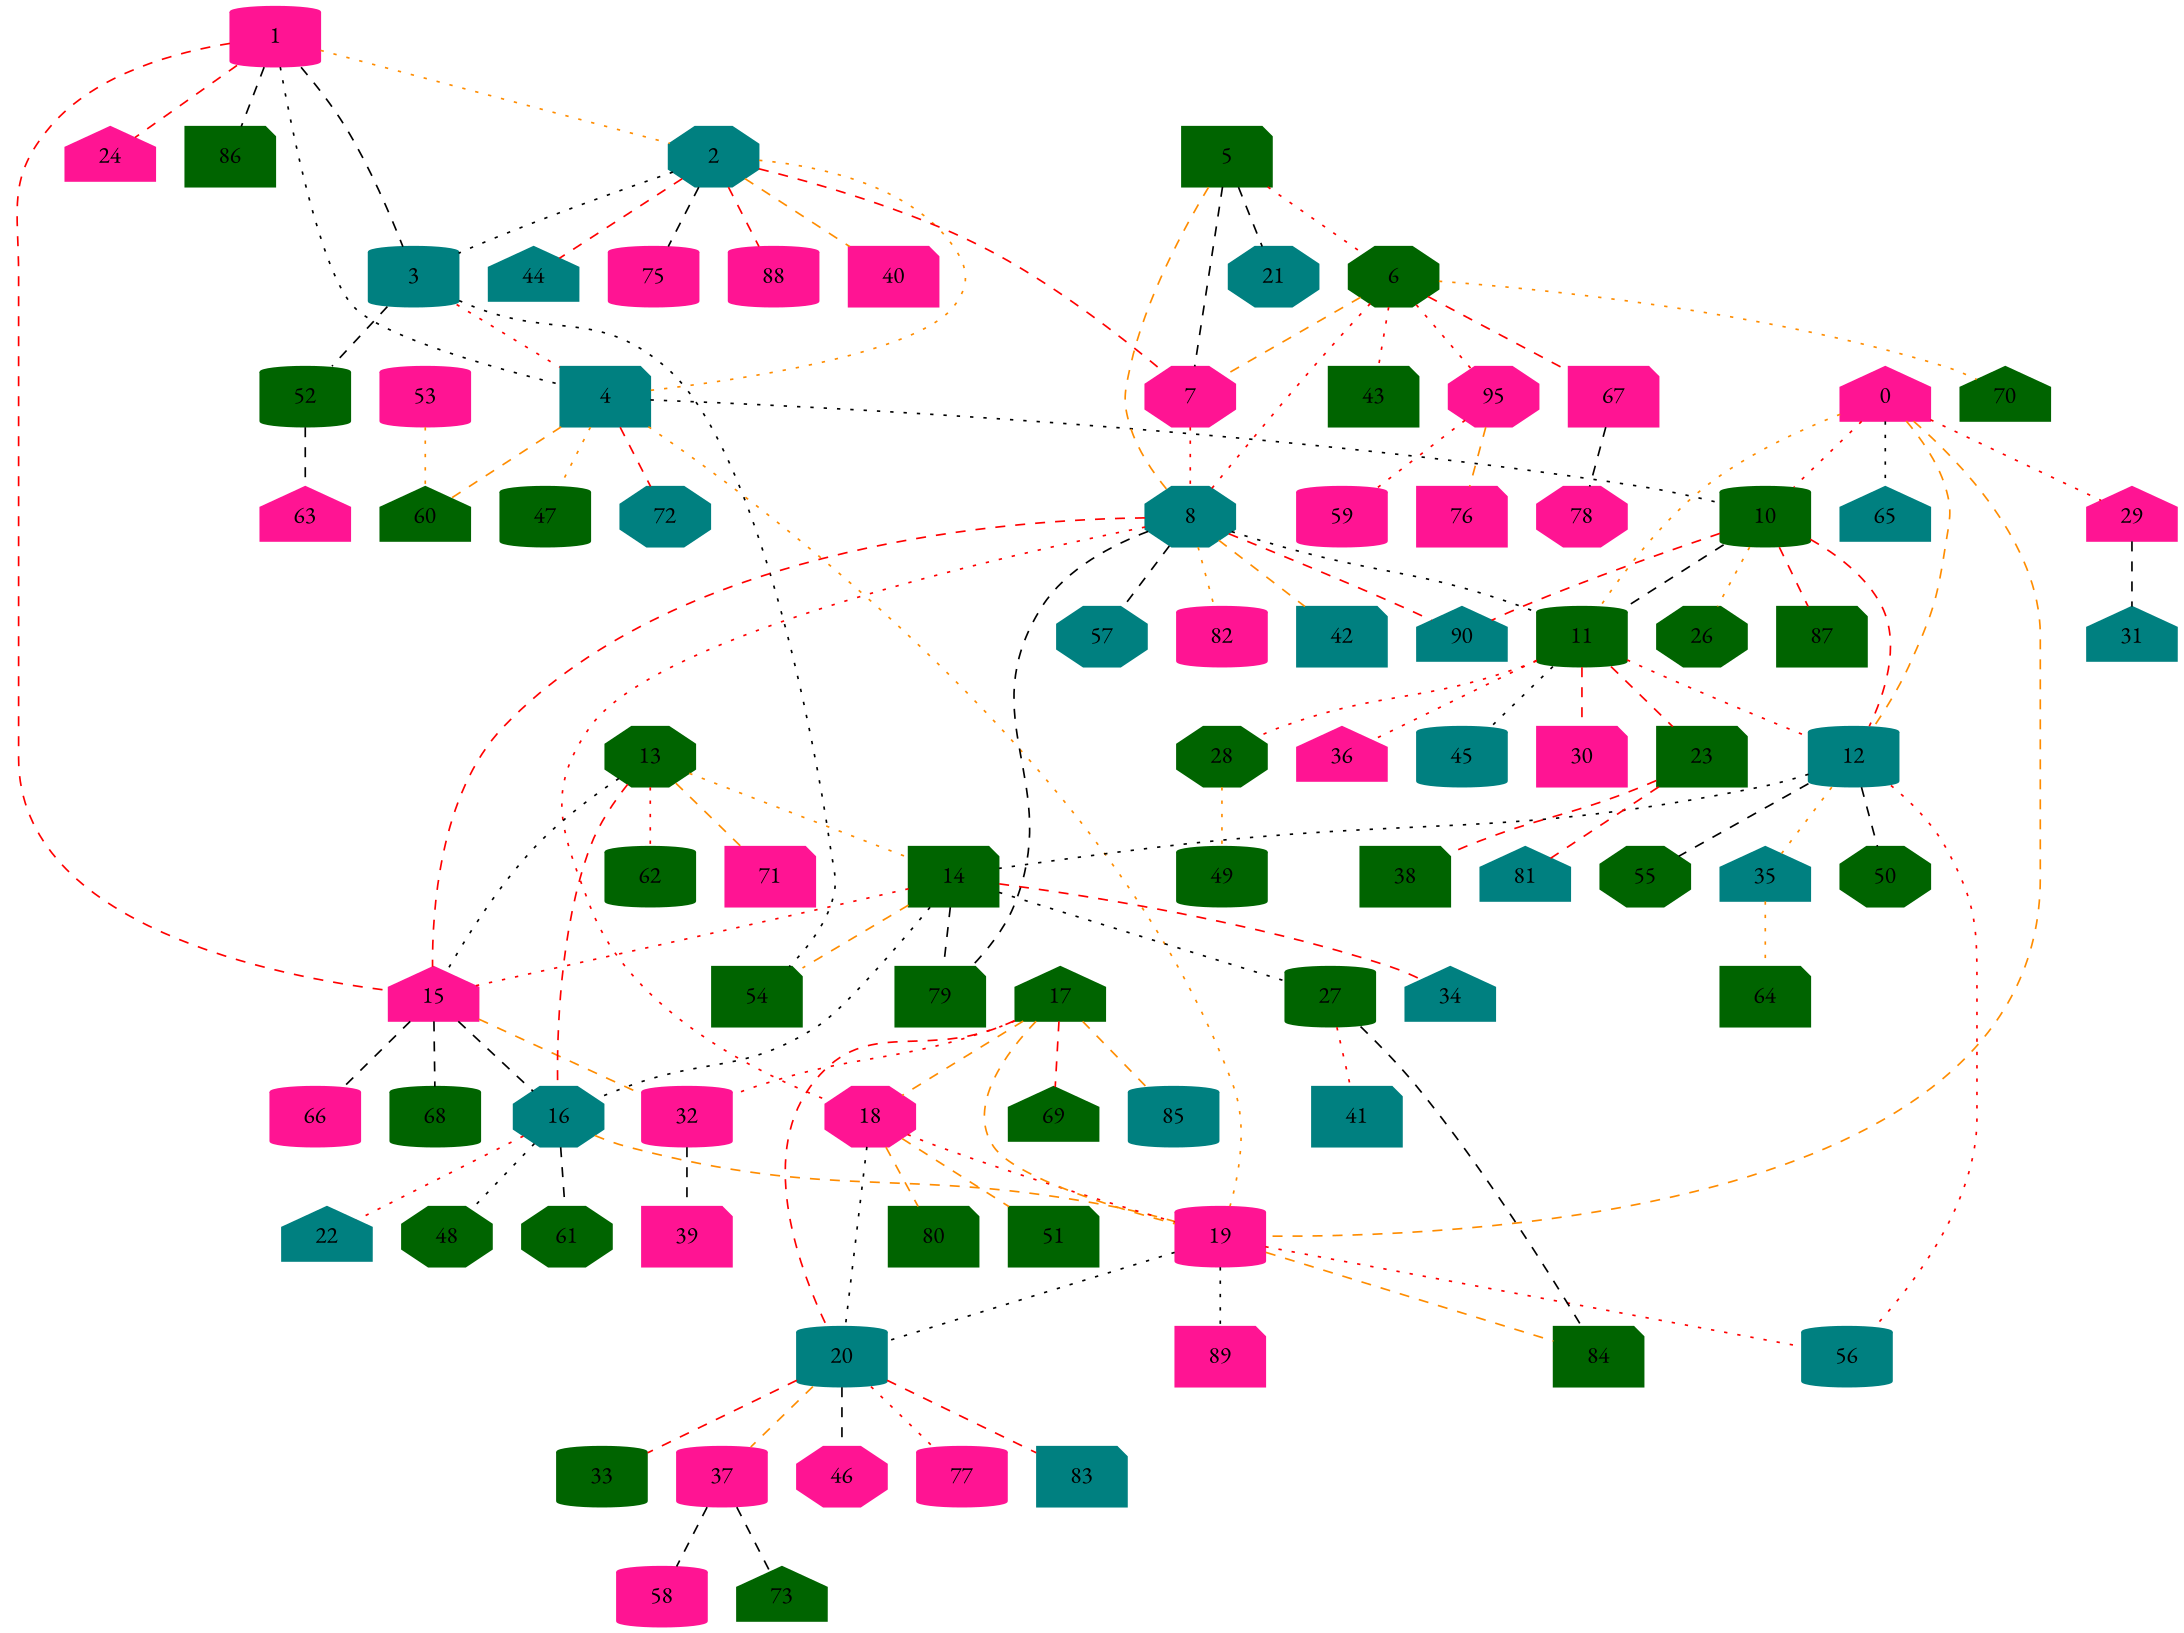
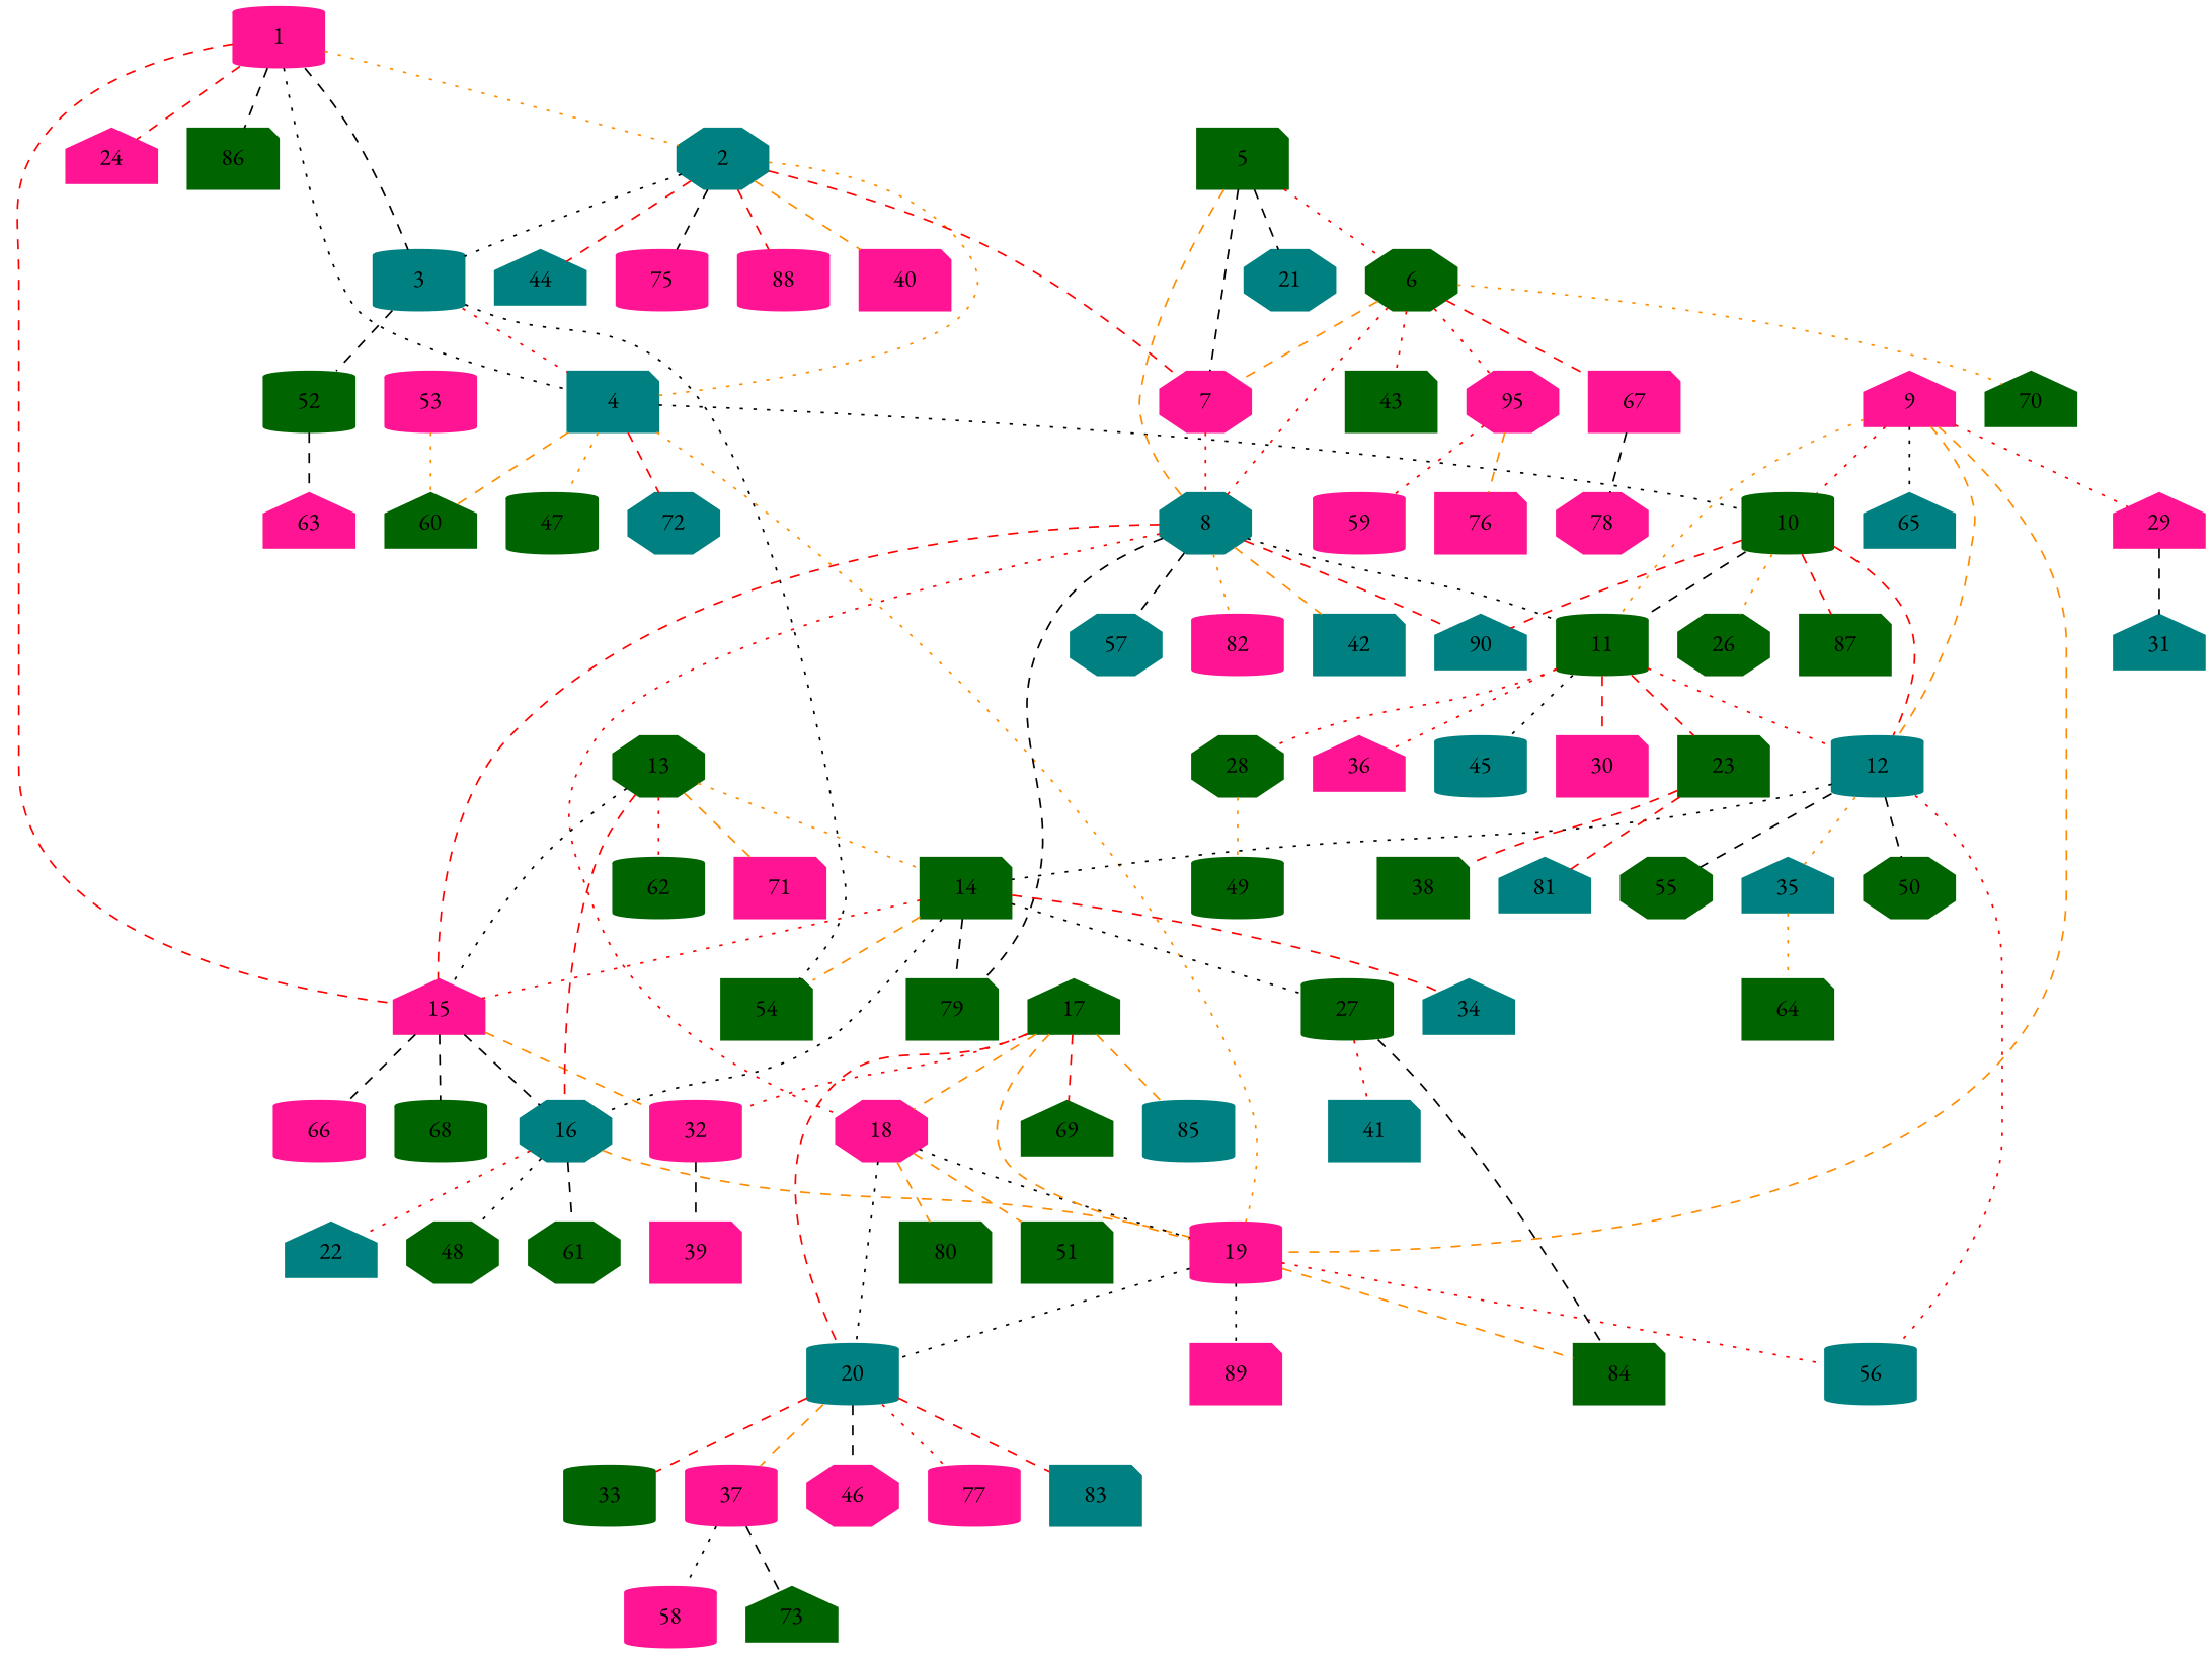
  graph {
    fontname="EB Garamond"
    node [color=darkgreen fontname="EB Garamond" shape=cylinder style=filled]
    edge [color=red fontname="EB Garamond" style=dashed]
    1 [color=deeppink]
    2 [color=teal shape=octagon]
    3 [color=teal]
    4 [color=teal shape=note]
    15 [color=deeppink shape=house]
    24 [color=deeppink shape=house]
    86 [shape=note]
    7 [color=deeppink shape=octagon]
    40 [color=deeppink shape=note]
    44 [color=teal shape=house]
    75 [color=deeppink]
    88 [color=deeppink]
    52
    54 [shape=note]
    10
    19 [color=deeppink]
    47
    60 [shape=house]
    72 [color=teal shape=octagon]
    16 [color=teal shape=octagon]
    32 [color=deeppink]
    66 [color=deeppink]
    68
    8 [color=teal shape=octagon]
    63 [color=deeppink shape=house]
    11
    90 [color=teal shape=house]
    12 [color=teal]
    26 [shape=octagon]
    87 [shape=note]
    56 [color=teal]
    20 [color=teal]
    84 [shape=note]
    89 [color=deeppink shape=note]
    5 [shape=note]
    6 [shape=octagon]
    21 [color=teal shape=octagon]
    n38 [color=deeppink label=95 shape=octagon]
    43 [shape=note]
    67 [color=deeppink shape=note]
    70 [shape=house]
    18 [color=deeppink shape=octagon]
    42 [color=teal shape=note]
    57 [color=teal shape=octagon]
    79 [shape=note]
    82 [color=deeppink]
    59 [color=deeppink]
    76 [color=deeppink shape=note]
    78 [color=deeppink shape=octagon]
    23 [shape=note]
    28 [shape=octagon]
    30 [color=deeppink shape=note]
    36 [color=deeppink shape=house]
    45 [color=teal]
    51 [shape=note]
    80 [shape=note]
-   9 [color=deeppink shape=house label=0]
+   9 [color=deeppink shape=house]
    29 [color=deeppink shape=house]
    65 [color=teal shape=house]
    14 [shape=note]
    35 [color=teal shape=house]
    50 [shape=octagon]
    55 [shape=octagon]
    31 [color=teal shape=house]
    38 [shape=note]
    81 [color=teal shape=house]
    49
    27
    34 [color=teal shape=house]
    64 [shape=note]
    13 [shape=octagon]
    62
    71 [color=deeppink shape=note]
    22 [color=teal shape=house]
    48 [shape=octagon]
    61 [shape=octagon]
    41 [color=teal shape=note]
    39 [color=deeppink shape=note]
    17 [shape=house]
    69 [shape=house]
    85 [color=teal]
    33
    37 [color=deeppink]
    46 [color=deeppink shape=octagon]
    77 [color=deeppink]
    83 [color=teal shape=note]
    53 [color=deeppink]
    58 [color=deeppink]
    73 [shape=house]
    1 -- 2 [color=darkorange style=dotted]
    1 -- 3 [color=black]
    1 -- 4 [color=black style=dotted]
    1 -- 15
    1 -- 24
    1 -- 86 [color=black]
    2 -- 3 [color=black style=dotted]
    2 -- 4 [color=darkorange style=dotted]
    2 -- 7
    2 -- 40 [color=darkorange]
    2 -- 44
    2 -- 75 [color=black]
    2 -- 88
    3 -- 4 [style=dotted]
    3 -- 52 [color=black]
    3 -- 54 [color=black style=dotted]
    4 -- 10 [color=black style=dotted]
    4 -- 19 [color=darkorange style=dotted]
    4 -- 47 [color=darkorange style=dotted]
    4 -- 60 [color=darkorange]
    4 -- 72
    15 -- 16 [color=black]
    15 -- 32 [color=darkorange]
    15 -- 66 [color=black]
    15 -- 68 [color=black]
    7 -- 8 [style=dotted]
    52 -- 63 [color=black]
    10 -- 11 [color=black]
    10 -- 90
    10 -- 12
    10 -- 26 [color=darkorange style=dotted]
    10 -- 87
    19 -- 56 [style=dotted]
    19 -- 20 [color=black style=dotted]
    19 -- 84 [color=darkorange]
    19 -- 89 [color=black style=dotted]
    16 -- 19 [color=darkorange]
    16 -- 22 [style=dotted]
    16 -- 48 [color=black style=dotted]
    16 -- 61 [color=black]
    32 -- 39 [color=black]
    8 -- 15
    8 -- 11 [color=black style=dotted]
    8 -- 90
    8 -- 18 [style=dotted]
    8 -- 42 [color=darkorange]
    8 -- 57 [color=black]
    8 -- 79 [color=black]
    8 -- 82 [color=darkorange style=dotted]
    11 -- 12 [style=dotted]
    11 -- 23
    11 -- 28 [style=dotted]
    11 -- 30
    11 -- 36 [style=dotted]
    11 -- 45 [color=black style=dotted]
    12 -- 56 [style=dotted]
    12 -- 14 [color=black style=dotted]
    12 -- 35 [color=darkorange style=dotted]
    12 -- 50 [color=black]
    12 -- 55 [color=black]
    20 -- 33
    20 -- 37 [color=darkorange]
    20 -- 46 [color=black]
    20 -- 77 [style=dotted]
    20 -- 83
    5 -- 7 [color=black]
    5 -- 8 [color=darkorange]
    5 -- 6 [style=dotted]
    5 -- 21 [color=black]
    6 -- 7 [color=darkorange]
    6 -- 8 [style=dotted]
    6 -- n38 [style=dotted]
    6 -- 43 [style=dotted]
    6 -- 67
    6 -- 70 [color=darkorange style=dotted]
    n38 -- 59 [style=dotted]
    n38 -- 76 [color=darkorange]
    67 -- 78 [color=black]
-   18 -- 19 [style=dotted]
+   18 -- 19 [color=black style=dotted]
    18 -- 20 [color=black style=dotted]
    18 -- 51 [color=darkorange]
    18 -- 80 [color=darkorange]
    23 -- 38
    23 -- 81
    28 -- 49 [color=darkorange style=dotted]
    9 -- 10 [style=dotted]
    9 -- 19 [color=darkorange]
    9 -- 11 [color=darkorange style=dotted]
    9 -- 12 [color=darkorange]
    9 -- 29 [style=dotted]
    9 -- 65 [color=black style=dotted]
    29 -- 31 [color=black]
    14 -- 15 [style=dotted]
    14 -- 54 [color=darkorange]
    14 -- 16 [color=black style=dotted]
    14 -- 79 [color=black]
    14 -- 27 [color=black style=dotted]
    14 -- 34
    35 -- 64 [color=darkorange style=dotted]
    27 -- 84 [color=black]
    27 -- 41 [style=dotted]
    13 -- 15 [color=black style=dotted]
    13 -- 16
    13 -- 14 [color=darkorange style=dotted]
    13 -- 62 [style=dotted]
    13 -- 71 [color=darkorange]
    17 -- 19 [color=darkorange]
    17 -- 32 [style=dotted]
    17 -- 20
    17 -- 18 [color=darkorange]
    17 -- 69
    17 -- 85 [color=darkorange]
-   37 -- 58 [color=black]
+   37 -- 58 [color=black style=dotted]
    37 -- 73 [color=black]
    53 -- 60 [color=darkorange style=dotted]
  }
